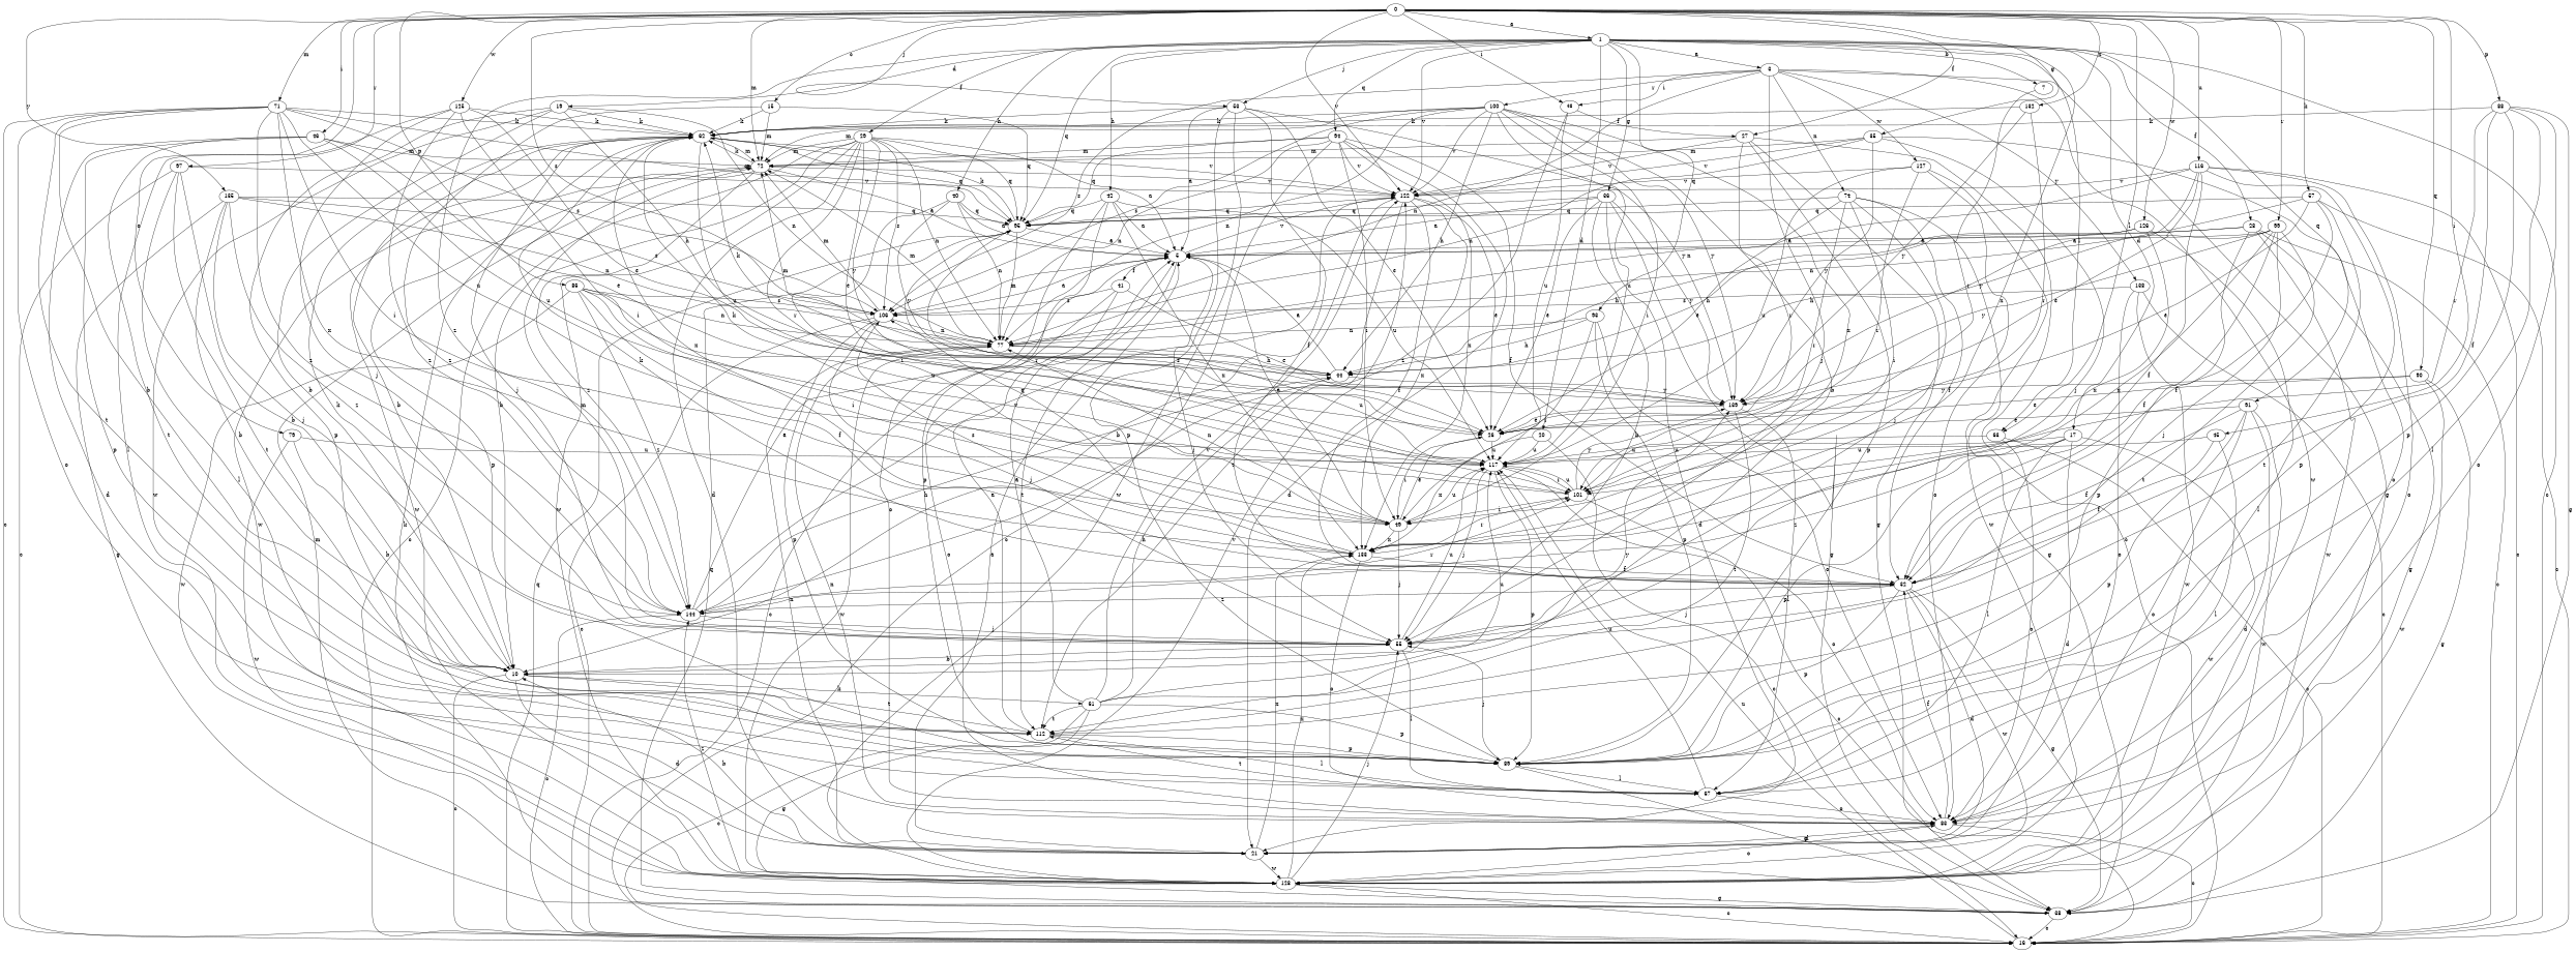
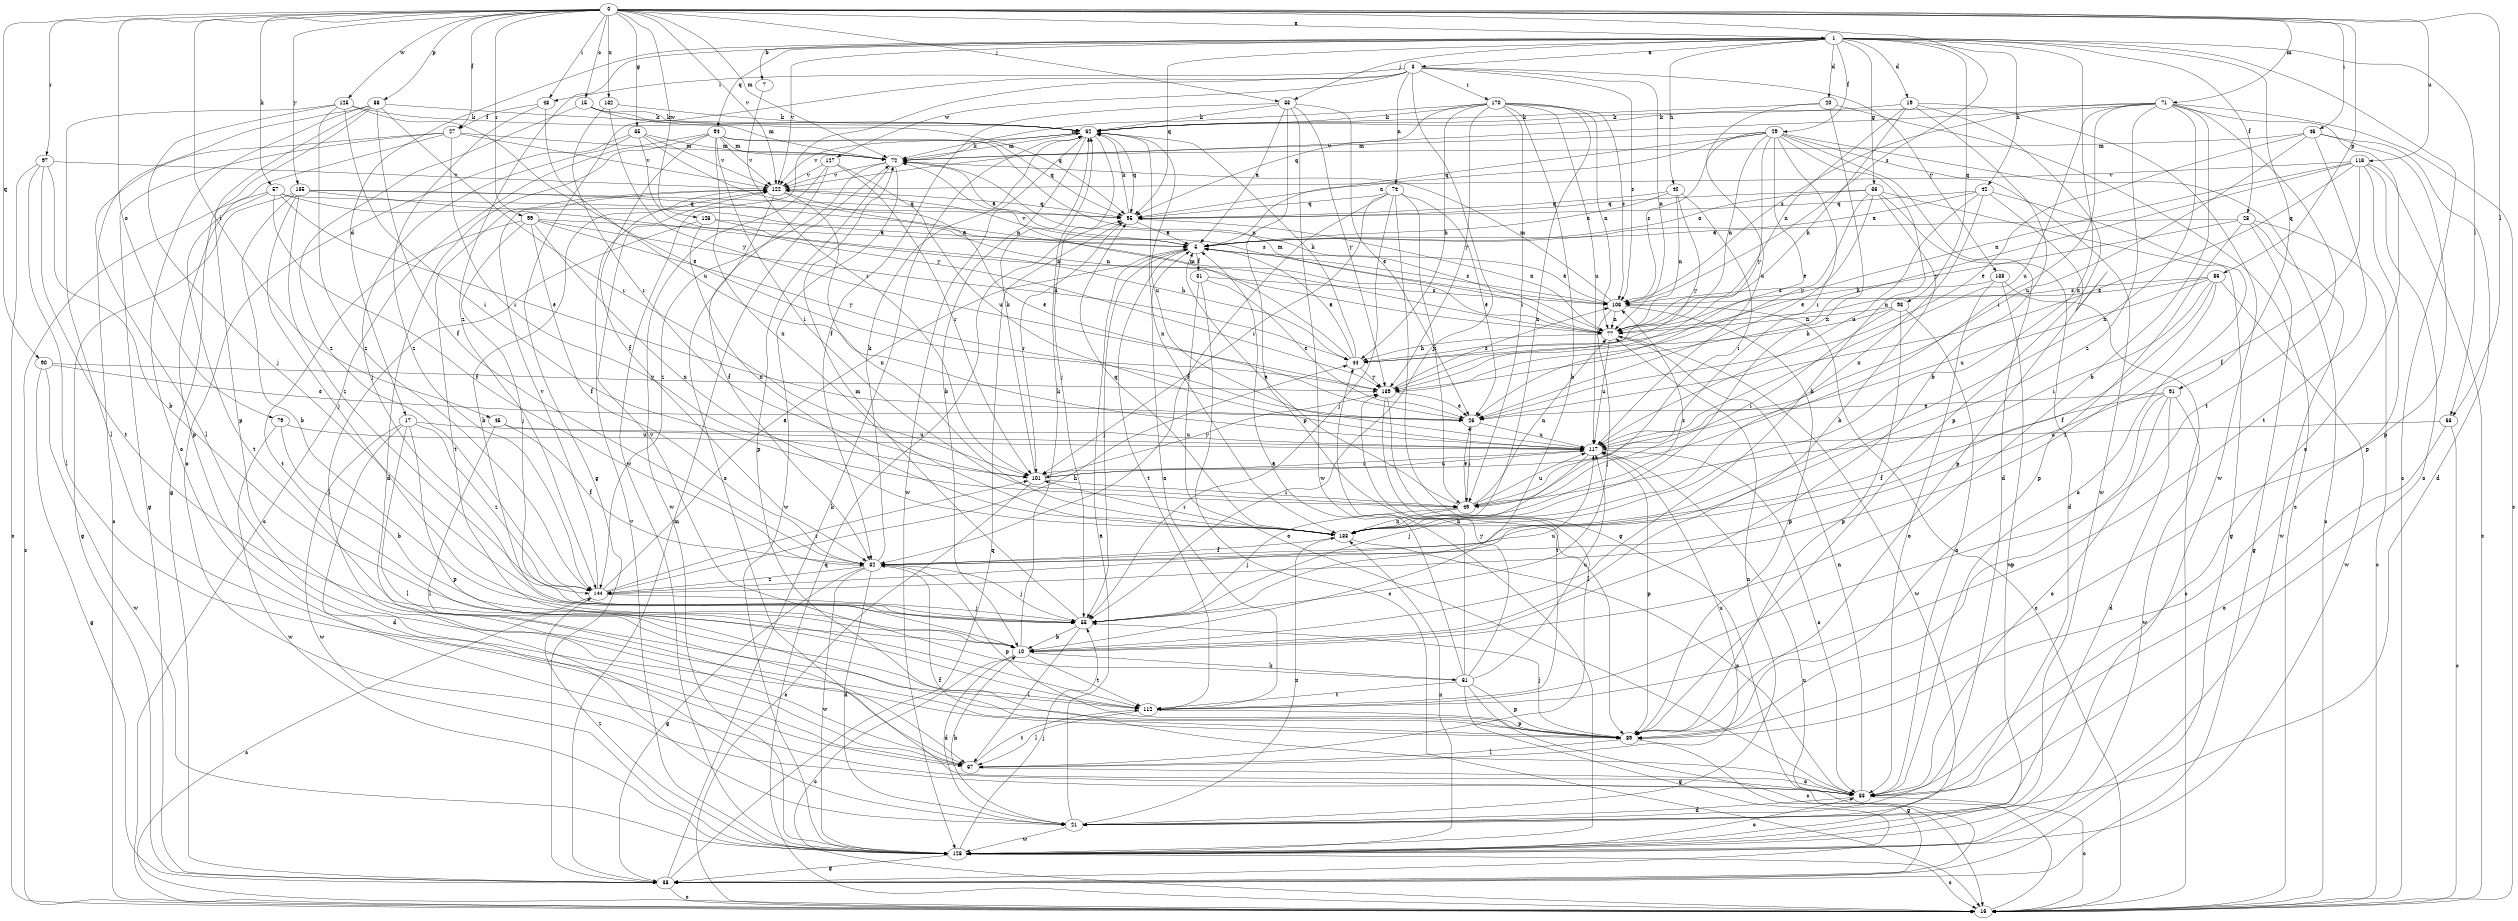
  strict digraph {
    0
    1
    15
    27
    35
    45
    46
    48
    53
    57
    63
    71
    72
    79
    86
    88
    90
    97
    99
    106
    116
    122
    125
    126
    132
    135
    3
    7
    16
    17
    19
    20
    28
    29
    36
    40
    42
    91
    93
    94
    95
    133
    144
    62
    38
    101
    89
    55
    77
    139
    83
    117
    67
    32
    112
    21
    26
    128
    5
    10
    49
    44
    74
-   100
+   100 [label=170]
    127
    138
-   31 [label=41]
+   31
    61
    0 -> 1 [label=a]
    0 -> 15 [label=c]
    0 -> 27 [label=f]
    0 -> 35 [label=g]
    0 -> 45 [label=i]
    0 -> 46 [label=i]
    0 -> 48 [label=i]
    0 -> 53 [label=j]
    0 -> 57 [label=k]
    0 -> 63 [label=l]
    0 -> 71 [label=m]
    0 -> 72 [label=m]
    0 -> 79 [label=o]
    0 -> 86 [label=p]
    0 -> 88 [label=p]
    0 -> 90 [label=q]
    0 -> 97 [label=r]
    0 -> 99 [label=r]
    0 -> 106 [label=s]
    0 -> 116 [label=u]
    0 -> 122 [label=v]
    0 -> 125 [label=w]
    0 -> 126 [label=w]
    0 -> 132 [label=x]
    0 -> 135 [label=y]
    1 -> 53 [label=j]
    1 -> 63 [label=l]
    1 -> 122 [label=v]
    1 -> 3 [label=a]
    1 -> 7 [label=b]
    1 -> 16 [label=c]
    1 -> 17 [label=d]
    1 -> 19 [label=d]
    1 -> 20 [label=d]
    1 -> 28 [label=f]
    1 -> 29 [label=f]
    1 -> 36 [label=g]
    1 -> 40 [label=h]
    1 -> 42 [label=h]
    1 -> 91 [label=q]
    1 -> 93 [label=q]
    1 -> 94 [label=q]
    1 -> 95 [label=q]
    1 -> 133 [label=x]
    1 -> 144 [label=z]
    15 -> 72 [label=m]
    15 -> 95 [label=q]
    15 -> 144 [label=z]
    15 -> 62 [label=k]
    27 -> 72 [label=m]
    27 -> 122 [label=v]
    27 -> 16 [label=c]
    27 -> 38 [label=g]
    27 -> 101 [label=r]
    27 -> 89 [label=p]
    35 -> 72 [label=m]
    35 -> 122 [label=v]
    35 -> 55 [label=j]
    35 -> 77 [label=n]
    35 -> 139 [label=y]
    35 -> 83 [label=o]
    45 -> 117 [label=u]
    45 -> 67 [label=l]
    45 -> 32 [label=f]
    46 -> 72 [label=m]
    46 -> 89 [label=p]
    46 -> 117 [label=u]
    46 -> 112 [label=t]
    46 -> 21 [label=d]
    46 -> 26 [label=e]
    48 -> 27 [label=f]
    48 -> 144 [label=z]
    48 -> 117 [label=u]
    53 -> 62 [label=k]
    53 -> 89 [label=p]
    53 -> 139 [label=y]
    53 -> 32 [label=f]
    53 -> 26 [label=e]
    53 -> 128 [label=w]
    53 -> 5 [label=a]
    57 -> 16 [label=c]
    57 -> 95 [label=q]
    57 -> 77 [label=n]
    57 -> 32 [label=f]
    57 -> 112 [label=t]
    57 -> 26 [label=e]
    63 -> 16 [label=c]
    63 -> 83 [label=o]
    63 -> 117 [label=u]
    71 -> 106 [label=s]
    71 -> 16 [label=c]
    71 -> 95 [label=q]
    71 -> 133 [label=x]
    71 -> 144 [label=z]
    71 -> 62 [label=k]
    71 -> 83 [label=o]
    71 -> 117 [label=u]
    71 -> 112 [label=t]
    71 -> 10 [label=b]
    71 -> 49 [label=i]
    72 -> 122 [label=v]
    72 -> 144 [label=z]
    72 -> 62 [label=k]
    72 -> 89 [label=p]
    72 -> 128 [label=w]
    72 -> 5 [label=a]
    79 -> 117 [label=u]
    79 -> 128 [label=w]
    79 -> 10 [label=b]
    86 -> 106 [label=s]
    86 -> 144 [label=z]
    86 -> 77 [label=n]
    86 -> 117 [label=u]
    86 -> 32 [label=f]
    86 -> 128 [label=w]
    86 -> 49 [label=i]
    88 -> 62 [label=k]
    88 -> 38 [label=g]
    88 -> 101 [label=r]
    88 -> 89 [label=p]
    88 -> 83 [label=o]
    88 -> 67 [label=l]
    88 -> 32 [label=f]
    90 -> 38 [label=g]
    90 -> 139 [label=y]
    90 -> 26 [label=e]
    90 -> 128 [label=w]
    97 -> 122 [label=v]
    97 -> 16 [label=c]
    97 -> 67 [label=l]
    97 -> 112 [label=t]
    97 -> 10 [label=b]
    99 -> 133 [label=x]
    99 -> 55 [label=j]
    99 -> 139 [label=y]
    99 -> 32 [label=f]
    99 -> 112 [label=t]
    99 -> 5 [label=a]
    99 -> 44 [label=h]
    106 -> 72 [label=m]
    106 -> 16 [label=c]
    106 -> 89 [label=p]
    106 -> 55 [label=j]
    106 -> 77 [label=n]
    106 -> 5 [label=a]
    116 -> 122 [label=v]
    116 -> 16 [label=c]
    116 -> 89 [label=p]
    116 -> 77 [label=n]
    116 -> 139 [label=y]
    116 -> 83 [label=o]
    116 -> 32 [label=f]
    116 -> 26 [label=e]
    122 -> 95 [label=q]
    122 -> 133 [label=x]
    122 -> 32 [label=f]
    122 -> 112 [label=t]
    122 -> 26 [label=e]
    122 -> 10 [label=b]
    125 -> 144 [label=z]
    125 -> 62 [label=k]
    125 -> 55 [label=j]
    125 -> 67 [label=l]
    125 -> 26 [label=e]
    125 -> 49 [label=i]
    126 -> 133 [label=x]
    126 -> 67 [label=l]
    126 -> 5 [label=a]
    126 -> 44 [label=h]
    132 -> 62 [label=k]
    132 -> 101 [label=r]
    132 -> 139 [label=y]
    135 -> 106 [label=s]
    135 -> 95 [label=q]
    135 -> 144 [label=z]
    135 -> 38 [label=g]
    135 -> 55 [label=j]
    135 -> 77 [label=n]
    135 -> 10 [label=b]
    3 -> 48 [label=i]
    3 -> 106 [label=s]
    3 -> 38 [label=g]
    3 -> 55 [label=j]
    3 -> 77 [label=n]
    3 -> 128 [label=w]
    3 -> 74 [label=n]
    3 -> 100 [label=r]
    3 -> 127 [label=w]
    3 -> 138 [label=y]
    7 -> 101 [label=r]
    16 -> 95 [label=q]
    16 -> 117 [label=u]
    17 -> 144 [label=z]
    17 -> 89 [label=p]
    17 -> 117 [label=u]
    17 -> 67 [label=l]
    17 -> 21 [label=d]
    17 -> 128 [label=w]
    19 -> 62 [label=k]
    19 -> 89 [label=p]
    19 -> 77 [label=n]
    19 -> 128 [label=w]
    19 -> 10 [label=b]
    19 -> 44 [label=h]
    20 -> 16 [label=c]
    20 -> 133 [label=x]
+   20 -> 62 [label=k]
    20 -> 117 [label=u]
    28 -> 16 [label=c]
    28 -> 38 [label=g]
    28 -> 89 [label=p]
    28 -> 128 [label=w]
    28 -> 5 [label=a]
    28 -> 44 [label=h]
    29 -> 72 [label=m]
    29 -> 106 [label=s]
    29 -> 16 [label=c]
    29 -> 95 [label=q]
    29 -> 101 [label=r]
    29 -> 77 [label=n]
    29 -> 139 [label=y]
    29 -> 21 [label=d]
    29 -> 26 [label=e]
    29 -> 128 [label=w]
    29 -> 5 [label=a]
    29 -> 10 [label=b]
    36 -> 95 [label=q]
    36 -> 38 [label=g]
    36 -> 139 [label=y]
    36 -> 21 [label=d]
    36 -> 26 [label=e]
    36 -> 5 [label=a]
    36 -> 10 [label=b]
    40 -> 95 [label=q]
    40 -> 77 [label=n]
    40 -> 139 [label=y]
    40 -> 5 [label=a]
    40 -> 49 [label=i]
    42 -> 95 [label=q]
    42 -> 133 [label=x]
    42 -> 89 [label=p]
    42 -> 83 [label=o]
    42 -> 117 [label=u]
    42 -> 5 [label=a]
    91 -> 89 [label=p]
    91 -> 83 [label=o]
    91 -> 32 [label=f]
    91 -> 21 [label=d]
    91 -> 26 [label=e]
    91 -> 128 [label=w]
    93 -> 89 [label=p]
    93 -> 77 [label=n]
    93 -> 83 [label=o]
    93 -> 49 [label=i]
    93 -> 44 [label=h]
    94 -> 72 [label=m]
    94 -> 122 [label=v]
    94 -> 16 [label=c]
    94 -> 95 [label=q]
    94 -> 133 [label=x]
    94 -> 77 [label=n]
    94 -> 32 [label=f]
    94 -> 21 [label=d]
    94 -> 49 [label=i]
    95 -> 62 [label=k]
    95 -> 101 [label=r]
    95 -> 77 [label=n]
    95 -> 5 [label=a]
    133 -> 106 [label=s]
    133 -> 95 [label=q]
    133 -> 101 [label=r]
    133 -> 83 [label=o]
    133 -> 32 [label=f]
    144 -> 122 [label=v]
    144 -> 16 [label=c]
    144 -> 101 [label=r]
    144 -> 55 [label=j]
    144 -> 5 [label=a]
    144 -> 44 [label=h]
    62 -> 72 [label=m]
    62 -> 122 [label=v]
    62 -> 95 [label=q]
    62 -> 133 [label=x]
    62 -> 55 [label=j]
    62 -> 117 [label=u]
    62 -> 128 [label=w]
    62 -> 10 [label=b]
    38 -> 72 [label=m]
    38 -> 16 [label=c]
    38 -> 95 [label=q]
    38 -> 62 [label=k]
    101 -> 16 [label=c]
    101 -> 62 [label=k]
    101 -> 139 [label=y]
    101 -> 117 [label=u]
    101 -> 49 [label=i]
    89 -> 38 [label=g]
    89 -> 55 [label=j]
    89 -> 67 [label=l]
    55 -> 72 [label=m]
    55 -> 117 [label=u]
    55 -> 67 [label=l]
    55 -> 10 [label=b]
    77 -> 72 [label=m]
    77 -> 117 [label=u]
    77 -> 128 [label=w]
    77 -> 44 [label=h]
    139 -> 106 [label=s]
    139 -> 67 [label=l]
    139 -> 112 [label=t]
    139 -> 26 [label=e]
    83 -> 16 [label=c]
    83 -> 77 [label=n]
    83 -> 32 [label=f]
    83 -> 21 [label=d]
    117 -> 101 [label=r]
    117 -> 89 [label=p]
    117 -> 55 [label=j]
    117 -> 83 [label=o]
    67 -> 83 [label=o]
    67 -> 117 [label=u]
    67 -> 112 [label=t]
    32 -> 144 [label=z]
    32 -> 62 [label=k]
    32 -> 38 [label=g]
    32 -> 89 [label=p]
    32 -> 55 [label=j]
    32 -> 21 [label=d]
    32 -> 128 [label=w]
    112 -> 89 [label=p]
    112 -> 67 [label=l]
    112 -> 5 [label=a]
    21 -> 133 [label=x]
    21 -> 77 [label=n]
    21 -> 128 [label=w]
    21 -> 5 [label=a]
    21 -> 10 [label=b]
    26 -> 117 [label=u]
    26 -> 49 [label=i]
    128 -> 122 [label=v]
    128 -> 16 [label=c]
    128 -> 133 [label=x]
    128 -> 144 [label=z]
    128 -> 38 [label=g]
    128 -> 55 [label=j]
    128 -> 83 [label=o]
    5 -> 106 [label=s]
    5 -> 122 [label=v]
    5 -> 55 [label=j]
    5 -> 112 [label=t]
    5 -> 31 [label=f]
    10 -> 16 [label=c]
    10 -> 62 [label=k]
    10 -> 112 [label=t]
    10 -> 21 [label=d]
    10 -> 61 [label=k]
    49 -> 133 [label=x]
    49 -> 55 [label=j]
    49 -> 77 [label=n]
    49 -> 117 [label=u]
    49 -> 26 [label=e]
    49 -> 5 [label=a]
    44 -> 72 [label=m]
    44 -> 62 [label=k]
    44 -> 139 [label=y]
    44 -> 5 [label=a]
    74 -> 95 [label=q]
    74 -> 38 [label=g]
    74 -> 101 [label=r]
    74 -> 55 [label=j]
    74 -> 32 [label=f]
    74 -> 26 [label=e]
    74 -> 49 [label=i]
    100 -> 72 [label=m]
    100 -> 106 [label=s]
    100 -> 122 [label=v]
    100 -> 133 [label=x]
    100 -> 62 [label=k]
    100 -> 77 [label=n]
    100 -> 139 [label=y]
    100 -> 117 [label=u]
    100 -> 10 [label=b]
    100 -> 49 [label=i]
    100 -> 44 [label=h]
    127 -> 122 [label=v]
    127 -> 101 [label=r]
    127 -> 83 [label=o]
    127 -> 117 [label=u]
    127 -> 128 [label=w]
    138 -> 106 [label=s]
    138 -> 16 [label=c]
    138 -> 83 [label=o]
    138 -> 128 [label=w]
    31 -> 106 [label=s]
    31 -> 16 [label=c]
    31 -> 83 [label=o]
    31 -> 26 [label=e]
    61 -> 122 [label=v]
    61 -> 16 [label=c]
    61 -> 38 [label=g]
    61 -> 89 [label=p]
    61 -> 139 [label=y]
    61 -> 117 [label=u]
    61 -> 112 [label=t]
    61 -> 5 [label=a]
    61 -> 44 [label=h]
  }
